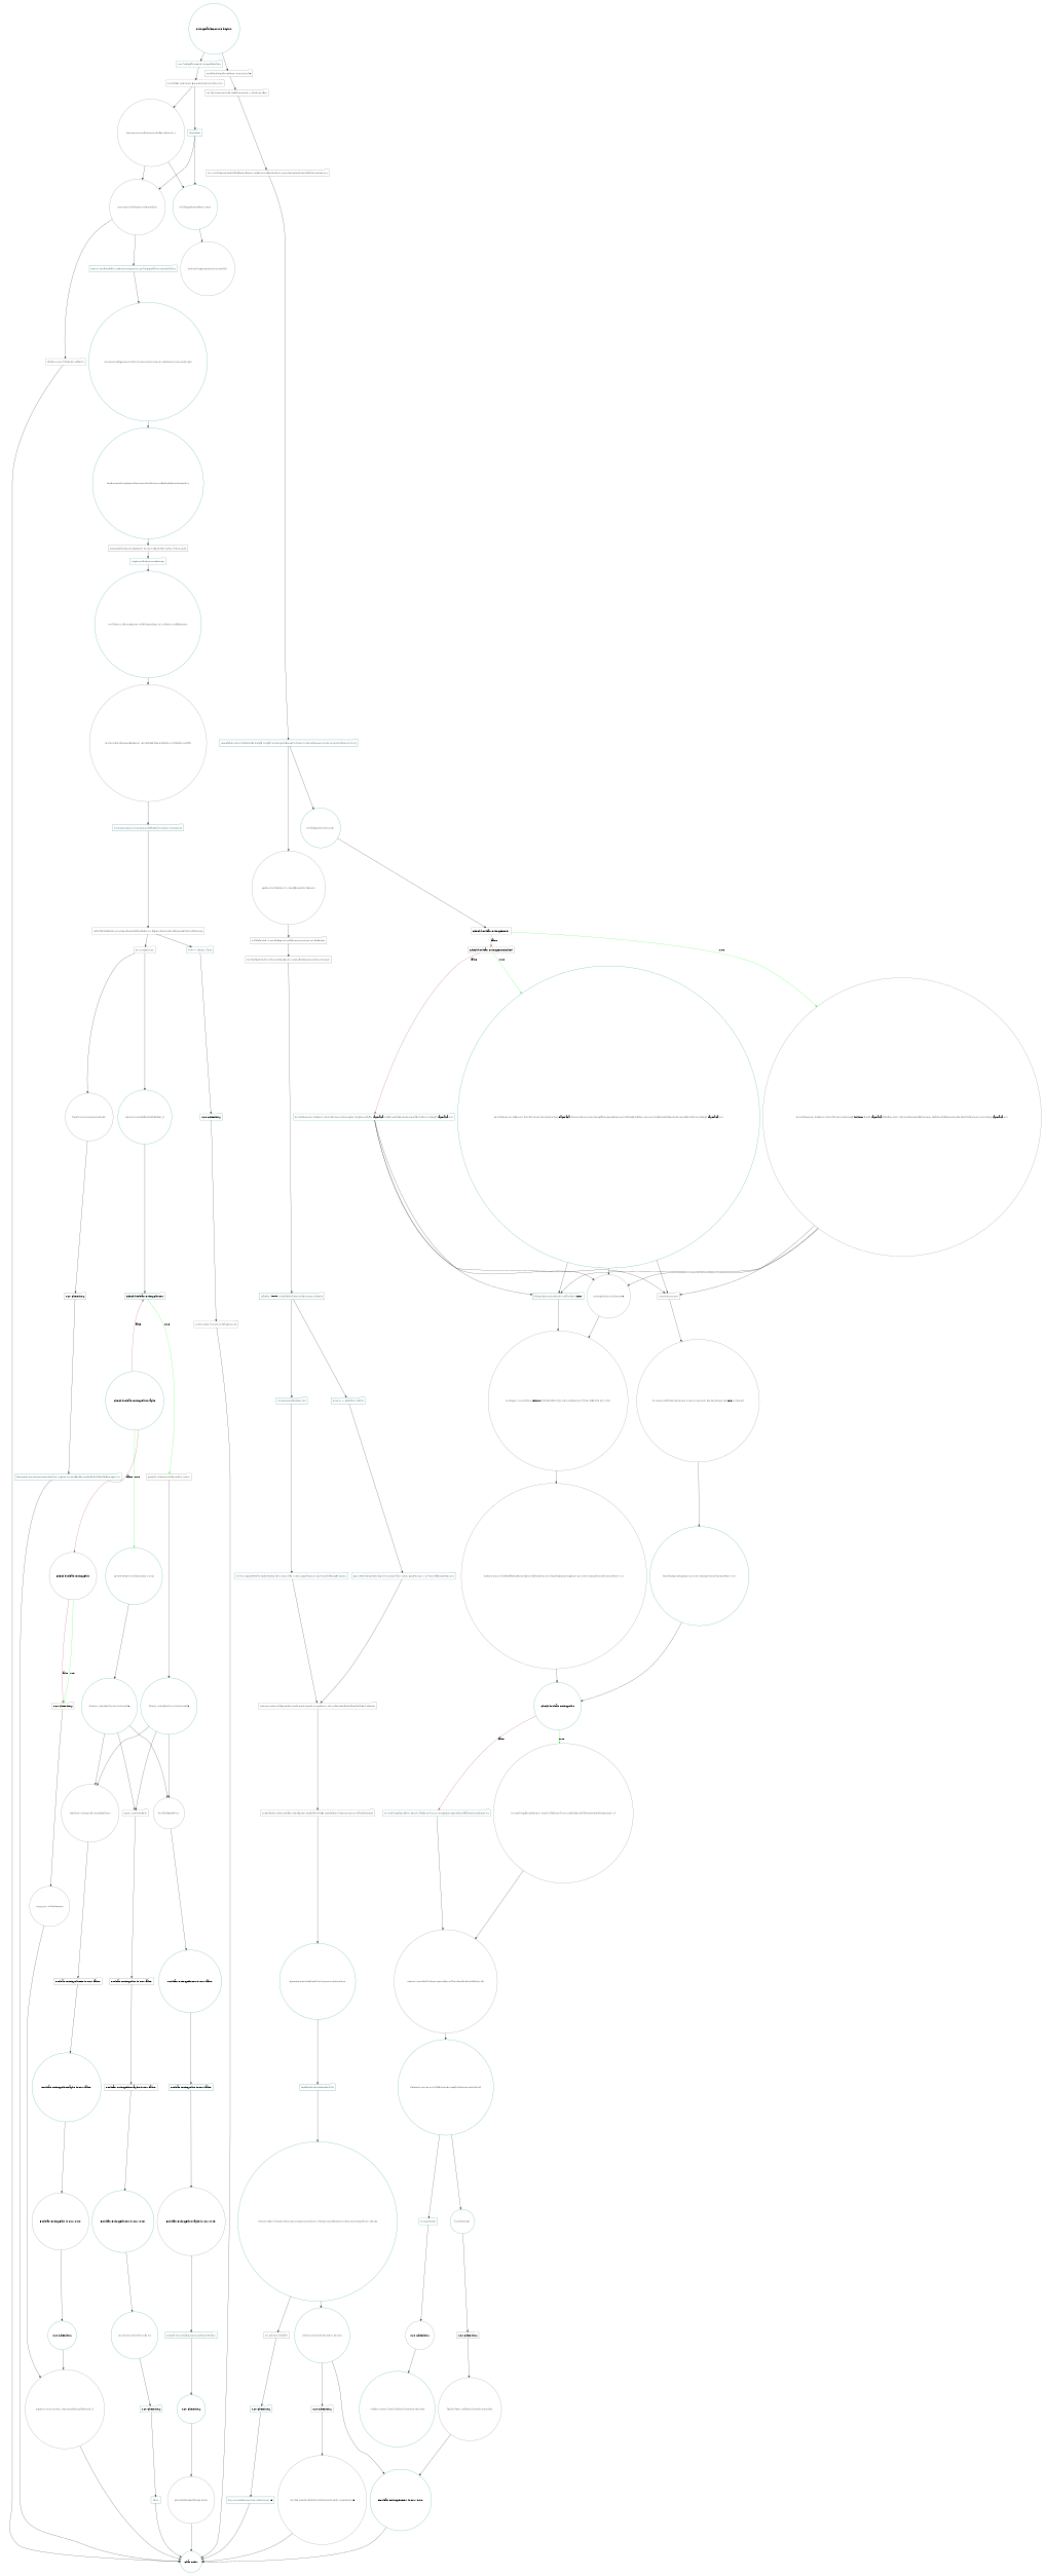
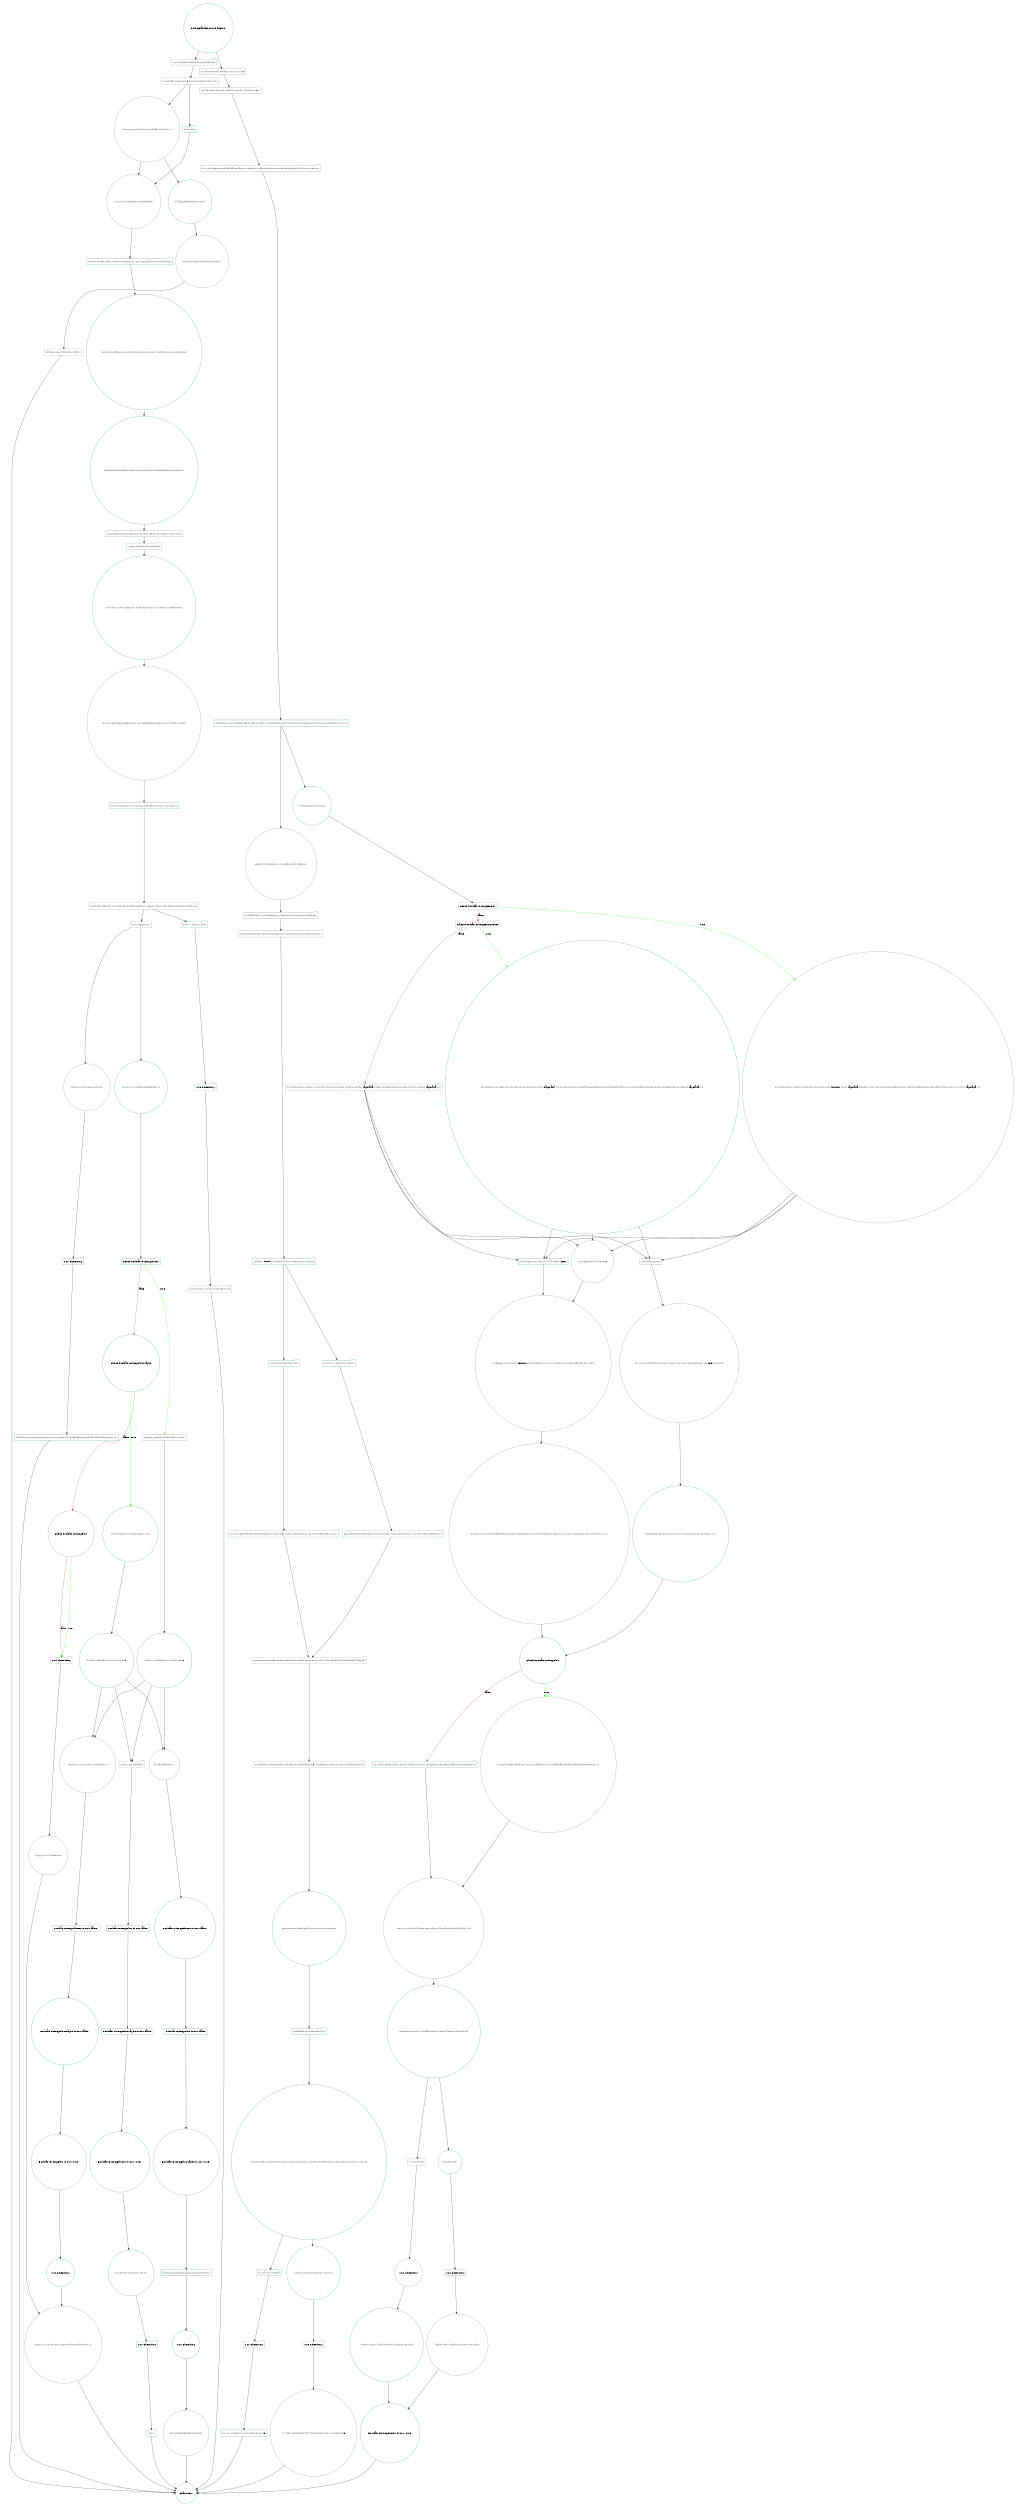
  digraph {
    fontname="DejaVu Serif"
    node [color=teal fontname="DejaVu Serif" shape=circle]
    edge [fontname="DejaVu Serif"]
    n1 [label="QuincyRank3Convo3 begins."]
    n2 [label="เอาละ ในที่สุดก็ได้ถามสักที ว่าถ่ายรูปเป็นยังไงบ้าง" shape=folder]
    n3 [color=gray40 label="ก่อนที่เรื่องทั้งหมดนี้จะเกิดขึ้น... เจ้าอยากทำอะไร?" shape=folder]
    n4 [color=gray40 label="พวกเอ็งไม่มีงานอดิเรกเหรอ? ทุกคนมีงานอดิเรกนะเพื่อน ฮ่าฮ่า" shape=folder]
    n5 [color=gray40 label="เอ่อ ไม่รู้ว่าคนอย่างข้าจะมีความฝันในอนาคตจริง ๆ หรือเปล่านะเพื่อน" shape=folder]
    n6 [color=gray40 label="ข้าชอบภาพบางภาพที่เจ้าถ่ายมาก มันเป็นงานที่สวยจริง ๆ"]
    n7 [label="ก็แค่สงสัยน่ะ" shape=folder]
    n8 [color=gray40 label="จริง ๆ แล้วชีวิตคนอย่างข้ามันไม่ได้เป็นแบบนั้นหรอก เคยฝันว่าอยากมีชื่อเสียงสักวัน อยากกลับบ้านพร้อมเงินก้อนโตไปฝากยายกับน้องสาว" shape=folder]
    n9 [color=gray40 label="เลยอยากรู้ว่าเจ้าไปเรียนรู้มาจากไหนแค่นั้นเอง"]
    n10 [label="เจ้าไม่ได้ดูเหมือนคนเป็นช่างภาพเลย"]
    n11 [label="แต่ตอนนี้ทั้งสองอย่างจะไม่มีวันเกิดขึ้น ข้าอยู่ที่นี่ เราอยู่ที่นี่ วนเวียนอยู่แบบนี้ตลอดไป หรือจนกว่าจะมีบางสิ่งหลุดออกจากกัน และทุกอย่างก็พังทลาย ใครจะรู้" shape=folder]
    n12 [label="พ่อข้าเอง ตอนที่พ่อเสียชีวิต เรามีของของเขาอยู่ครบเลย ลูอาไม่อนุญาตให้ใครเอาของติดตัวไปด้วย" shape=folder]
    n13 [color=gray40 label="ข้าต้องทำตัวอยู่บนถนนตลอดเวลาเลยหรือไง"]
    n14 [color=gray40 label="ดูเหมือนเจ้าจะรับมือกับคำว่า \"ติดอยู่ที่นี่ตลอดไป\" ได้ดีเลยนะ"]
    n15 [label="เจ้าไม่ได้พูดถึงครอบครัวมากนัก"]
    n16 [label="เราขายทุกอย่างที่มีมูลค่าพอจะขายได้ เพราะต้องหาเงินมาจ่ายค่าเช่า แต่ยังมีกล่องบางกล่องเหลืออยู่บ้าง"]
    n17 [color=gray40 label="เชี่ยไอ้น้อง มองอะไรให้มันลึกกว่านี้ได้ป่าว" shape=folder]
    n18 [color=gray40 label="แก้ไขไม่ได้แล้วนี่ จะงอแงไปเพื่อ? แล้วเราก็มีเรื่องเยอะแยะต้องทำ และก็ยังมีข้อดีอยู่" shape=folder]
    n19 [color=gray40 label="Check boolean QuincyHome1" shape=folder]
    n20 [label="วันหนึ่งตอนยังเด็ก ข้าคุ้ยหาของในกล่องแล้วก็เจอไอ้กล้องทรงสี่เหลี่ยมสีเขียวสะท้อนแสงเล็ก ๆ"]
    "Chat ends."
    n22 [color=gray40 label="คิดว่าในที่สุดสักวันก็คงจะเบื่อและสติหลุดนั่นแหละ แต่ตอนนี้ยังดีอยู่ คนของเอ็งน่ะแกร่งอยู่แล้ว" shape=folder]
    n23 [color=gray40 label="คิดว่ายังไม่เคยเล่านะ ข้ามีน้องสาว มียาย มีป้า น้องสาวกับยายอยู่ที่ ludston ป้าอยู่ที่ xaymaca ที่นั่นเป็นเกาะเล็ก ๆ ที่สวยงามในเขตร้อนชื้นในต่างแดน วันสิ้นโลกครั้งนี้ดันแม่งเลือกเมืองเชี่ยนี่ ไม่งั้นบอกเลยว่าเราอาจได้อยู่ xaymaca แล้ว"]
    n24 [color=gray40 label="Check boolean QuincyHomeAsked" shape=folder]
    n25 [color=gray40 label="แฟลชเคยมีเสียงดังน่ากลัวเมื่อมันชาร์จ คิดว่าน่าจะเป็นตัวเก็บประจุหรืออะไรประมาณนั้น" shape=folder]
    n26 [label="แต่ไม่คิดว่า lettie จะรับมือได้ดีเท่าไหร่... หรือฝ่าบาทของเราก็เช่นกัน" shape=folder]
    n27 [label="ยังได้คุยกับพวกเขาบ้างหรือเปล่า เรามีโทรศัพท์ มี KIM" shape=folder]
    n28 [color=gray40 label="พวกเขารู้หรือเปล่าว่าเจ้ายังสบายดี?"]
    n29 [color=gray40 label="เจ้าคงคิดถึงพวกเขา..." shape=folder]
    n30 [label="คิดว่ายังไม่เคยเล่านะ ข้ามีน้องสาว มียาย มีป้า น้องสาวกับยายอยู่บ้าน ป้าอยู่ xaymaca ซึ่งก่อนจะเสียเวลามาถามว่ามันอยู่ที่ไหนบนแผนที่ขอบอกเลยว่าไม่ได้อยู่ใกล้ที่นี่เลย แต่จะบอกว่าวันสิ้นโลกครั้งนี้ดันแม่งเลือกสถานที่ผิด ไม่งั้นเราอาจได้อยู่ที่ xaymaca แล้ว"]
    n31 [label="คิดว่ายังไม่เคยเล่านะ ข้ามีน้องสาว มียาย มีป้า น้องสาวกับยายอยู่บ้าน ป้าอยู่ไกลออกไปใน xaymaca วันสิ้นโลกครั้งนี้ดันแม่งเลือกสถานที่ผิด ไม่งั้นเราอาจได้อยู่ที่ xaymaca แล้ว" shape=folder]
    n32 [label="ถ่ายรูปออกมาได้ห่วยมาก แต่ข้าชอบนะ" shape=folder]
    n33 [label="อย่างน้อยทุกคนก็ยังมีกันและกัน" shape=folder]
    n34 [label="พวกเขาจะ... คุ้นชินไปเอง ข้ามั่นใจ" shape=folder]
    n35 [color=gray40 label="อือ เช็คดูแล้ว พวกเขายังโอเค techrot ยังไม่ไปถึงที่นั่น ไม่รู้ว่าจะมีการเปลี่ยนแปลงอะไรในช่วงปีนี้หรือไม่ หวังว่าจะไม่"]
    n36 [color=gray40 label="อือ แน่นอน แต่ก็ไม่ได้กลับบ้านมานาน แบบนาน นานมากแล้ว ตั้งแต่ตอนที่อยู่กองทัพ ICR แล้วก็ตอนนี้"]
    n37 [label="เคยวิ่งไปรอบ ๆ เพื่อถ่ายรูปทุกอย่าง ทำให้ป้าหงุดหงิดสุด ๆ ฮ่า ๆ เป็นช่วงเวลาที่ดีที่สุดเลยนะ"]
    n38 [label="อือ ใช่ และผู้คนก็ปรับตัวได้ นั่นคือสิ่งสำคัญ ไม่ว่าจะเกิดอะไรขึ้น ระเบิดลง ผู้คนก็ยังคงแบบ \"อุ๊ย รีบออกไปซื้อขนมปังกันเถอะ\"" shape=folder]
    n39 [label="ผู้คนจะปรับตัวได้ นั่นคือสิ่งสำคัญ ไม่ว่าจะเกิดอะไรขึ้น ระเบิดลง ผู้คนก็ยังคงแบบ \"อุ๊ย รีบออกไปซื้อขนมปังกันเถอะ\"" shape=folder]
    n40 [color=gray40 label="คิดถึงพวกเขามาก ยังไงก็ยังดีที่ได้ยินเสียงกัน ชินกับการไม่ได้กลับบ้าน เพราะไม่เคยได้เดินผ่านประตูนั่นเลย นอกจากช่วงวันหยุดครั้งสองครั้งมาหลายปีแล้วววววว"]
    n41 [label="ไม่เคยได้เดินผ่านประตูนั่นเลย นอกจากช่วงวันหยุดครั้งสองครั้งมาหลายปีแล้วววววว"]
    n42 [color=gray40 label="คิดว่าก็คงจะติดใจตั้งแต่ตอนนั้นนั่นแหละ เพราะมันเป็นสิ่งที่ชอบทำเมื่อมีเวลา ทำให้ลืมเรื่องงานไปได้"]
    n43 [color=gray40 label="ยายแสดงภาพสงครามให้ดูตอนที่สงครามเริ่มบานปลายทุกคืน และดูเหมือนว่า \"อืม เราก็ยังดำเนินชีวิตต่อไปเหมือนไม่มีอะไรผิดปกติ\"" shape=folder]
    n44 [label="Check boolean QuincyFlirt"]
    n45 [label="การมองผ่านกล้องและการมองผ่านเลนส์ไม่ได้มีอะไรต่างกันเลย ยกเว้นตอนจบ" shape=folder]
    n46 [color=gray40 label="ตอนยังเป็นเด็ก เคยคิดว่านั่นเป็นความคิดที่ถูกต้อง มันเป็นไปได้ยังไง?! แต่พอโตขึ้นและไปทำสงคราม... แล้วก็ได้เห็นทั้งหมดนี่" shape=folder]
    n47 [color=gray40 label="... ตอนนี้ ยิ่งดูเป็นแบบนี้ด้วยแล้ว หมายถึง ก็ไม่ได้แย่อะไร... และเห็นได้ชัดว่าเอ็งก็ไม่รังเกียจสินค้าที่ข้าจัดแสดงด้วย ;)"]
    n48 [label="... ตอนนี้ ยิ่งดูเป็นแบบนี้ด้วย หมายถึง ก็ไม่ได้แย่อะไร... และพวกผู้หญิงและผู้ชายที่พามาที่นี่ก็ไม่รังเกียจเหมือนกัน ฮ่าๆ" shape=folder]
    n49 [color=gray40 label="แต่ก็ทำให้ข้าได้บันทึกช่วงเวลาสำคัญ เพื่อแสดงให้โลกเห็นสิ่งต่าง ๆ ที่ผู้คนอาจไม่อยากเห็น สิ่งที่ทุกคนลืมไปแล้วหรือไม่อยากดู" shape=folder]
    n50 [label="ผู้คนแค่พยายามดำเนินชีวิตต่อไป แม้ว่าทุกอย่างจะพังทลายก็ตาม"]
    n51 [color=gray40 label="แต่ยายน่ะ ยายคงไม่เข้าใจเรื่อง... ชุดพวกนี้หรอก ดีใจนะที่ตอนนี้กลับบ้านไม่ได้แล้ว เชี่ย"]
    n52 [color=gray40 label="น่าจะถ่ายรูปข้าบ้างนะ" shape=folder]
    n53 [label="นั่นมัน... เยี่ยมสุด ๆ ไปเลย" shape=folder]
    n54 [label="มันเป็นสิ่งเดียวที่เรายังยึดเหนี่ยวไว้ได้" shape=folder]
    n55 [label="นั่นก็หมายความว่า... น่าจะได้ใช้ชีวิตอย่างมีความสุขโดยไม่ต้องตระหนักถึงเรื่องนี้"]
    n56 [label="เลือกเลยว่าจะแบบมีเสื้อผ้าหรือไม่มีเสื้อผ้า ;)"]
    n57 [color=gray40 label="ไม่แน่ใจว่าเจ้าถ่ายภาพคนบ้างหรือเปล่า"]
    n58 [label="+20 Chemistry" shape=folder]
    n59 [label="เฮ้ยยยยยย นี่มันอะไรกันเนี่ย ข้าเริ่มจะหมดอารมณ์แต่งกลอนอีกแล้ว ทำไมต้องทำแบบนี้กับข้าด้วยวะเพื่อน แม่งเกลียดคุยเรื่องบ้า ๆ นี่ชะมัด"]
    n60 [label="โอเคหรือเปล่าเนี่ย"]
    n61 [label="อยากคุยหรือเปล่า" shape=folder]
    n62 [label="Check boolean QuincyFlirtNo" shape=folder]
    n63 [color=gray40 label="+20 Chemistry" shape=folder]
    n64 [color=gray40 label="ขอบใจนะเพื่อน ไว้บางทีจะเอาไปให้ดูบ้างละกัน" shape=folder]
    n65 [color=gray40 label="ฮ่าๆ ขอโทษนะ ไม่ได้ตั้งใจ" shape=folder]
    n66 [label="ครั้งหน้าจะพยายามเลี่ยงเรื่องหนัก ๆ ก็แล้วกัน"]
    n67 [color=gray40 label="+20 Chemistry" shape=folder]
    n68 [color=gray40 label="+20 Chemistry"]
    n69 [color=gray40 label="ดูทำเข้าสิ! ขยับเข้าหาราชาได้แบบเนียน ๆ เลยนะ" shape=folder]
    n70 [label="Check boolean QuincyFlirtMaybe"]
    n71 [label="ไม่มากแต่เฮ้ย คนเราต้องพยายามหาทักษะใหม่ ๆ อยู่เสมอ และตอนนี้ข้าก็มีเวลาเหลือเฟือที่จะฝึกฝนให้เชี่ยวชาญด้วย ฮ่าๆ" shape=folder]
    n72 [label="+20 Chemistry" shape=folder]
    n73 [color=gray40 label="+20 Chemistry" shape=folder]
    n74 [color=gray40 label="ไม่รู้สิ ขอโทษนะ ขอไปคิดอะไรคนเดียวก่อนนะเพื่อน"]
    n75 [label="อาจเป็นคราวหน้านะ โทษที ขอไปคิดอะไรคนเดียวก่อนนะเพื่อน"]
    n76 [label="นี่แค่เล่น ๆ หรือเปลี่ยนใจจะจริงจังแล้วตอนนี้?"]
    n77 [label="ดูทำเข้าสิ ขยับเข้าหาราชาได้แบบเนียน ๆ เลยนะ"]
    n78 [color=gray40 label="Check boolean QuincyFlirt"]
    n79 [label="ชิ เออ เออ แต่เห็นคอยถามรายละเอียดฉ่ำเลยนะ :P" shape=folder]
    n80 [color=gray40 label="ฮ่าฮ่า ก็ต้องแบบนั้น ไม่งั้นข้าก็จะทำให้เอ็งบอกเรื่องหนัก ๆ มาเหมือนกัน :P"]
    n81 [label="Boolean QuincyHome1 is now true."]
    n82 [color=gray40 label="ตัดสินใจแล้ว ข้าชอบแบบนี้ ทำแบบนี้ต่อไปเถอะ"]
    n83 [color=gray40 label="อืม ยังไม่ได้ตัดสินใจเลย"]
    n84 [color=gray40 label="แค่เล่น ๆ น่ะยังไม่ถึงขั้นจีบ" shape=folder]
    n85 [label="นี่แค่เล่น ๆ หรือตัดสินใจจะจริงจังแล้วตอนนี้?"]
    n86 [color=gray40 label="+20 Chemistry" shape=folder]
    n87 [color=gray40 label="Boolean QuincyFlirtNo is now false." shape=folder]
    n88 [label="Boolean QuincyFlirtNo is now false."]
    n89 [color=gray40 label="Boolean QuincyFlirt is now false." shape=folder]
    n90 [color=gray40 label="ฮ่าๆๆๆๆ อู้ววว ทำได้เนียนเลยนะ"]
    n91 [label="Boolean QuincyFlirtMaybe is now false."]
    n92 [label="Boolean QuincyFlirt is now false." shape=folder]
    n93 [color=gray40 label="Boolean QuincyFlirtMaybe is now false." shape=folder]
    n94 [color=gray40 label="มาดูกันว่าเราจะหาเวลาเงียบ ๆ กันสองคนเพื่อถ่ายรูปได้หรือเปล่า ;)"]
    n95 [color=gray40 label="Boolean QuincyFlirt is now true."]
    n96 [color=gray40 label="Boolean QuincyFlirtMaybe is now true."]
    n97 [label="Boolean QuincyFlirtNo is now true."]
    n98 [label="+20 Chemistry"]
    n99 [label="ขอเตือนไว้ก่อนว่าข้าเป็นคนอดทน แต่ก็แค่เท่าที่ทำได้นะ" shape=folder]
    n100 [label="แหม เกือบหลอกข้าสำเร็จแล้วเนี่ย ฮ่าๆ"]
    n101 [label="+20 Chemistry"]
    n102 [label="+20 Chemistry" shape=folder]
    n103 [color=gray40 label="สุดท้ายเอ็งก็ต้องตัดสินใจอยู่ดี ฮ่าฮ่าฮ่า"]
    n104 [label="ดีมาก" shape=folder]
    n1 -> n2
    n1 -> n3
    n2 -> n4
    n3 -> n5
    n4 -> n6
    n4 -> n7
    n5 -> n8
    n6 -> n9
    n6 -> n10
    n7 -> n9
-   n7 -> n10
    n8 -> n11
    n9 -> n12
    n10 -> n13
    n11 -> n14
    n11 -> n15
    n12 -> n16
-   n9 -> n17
+   n13 -> n17
    n14 -> n18
    n15 -> n19
    n16 -> n20
    n17 -> "Chat ends."
    n18 -> n22
    n19 -> n23 [color=green label=true]
    n19 -> n24 [color=brown label=false]
    n20 -> n25
    n22 -> n26
    n23 -> n27
    n23 -> n28
    n23 -> n29
    n24 -> n30 [color=green label=true]
    n24 -> n31 [color=brown label=false]
    n25 -> n32
    n26 -> n33
    n26 -> n34
    n27 -> n35
    n28 -> n35
    n29 -> n36
    n30 -> n27
    n30 -> n28
    n30 -> n29
    n31 -> n27
    n31 -> n28
    n31 -> n29
    n32 -> n37
    n33 -> n38
    n34 -> n39
    n35 -> n40
    n36 -> n41
    n37 -> n42
    n38 -> n43
    n39 -> n43
    n40 -> n44
    n41 -> n44
    n42 -> n45
    n43 -> n46
    n44 -> n47 [color=green label=true]
    n44 -> n48 [color=brown label=false]
    n45 -> n49
    n46 -> n50
    n47 -> n51
    n48 -> n51
    n49 -> n52
    n49 -> n53
    n50 -> n54
    n51 -> n55
    n52 -> n56
    n52 -> n57
    n53 -> n58
    n54 -> n59
    n55 -> n60
    n55 -> n61
    n56 -> n62
    n57 -> n63
    n58 -> n64
    n59 -> n65
    n59 -> n66
    n60 -> n67
    n61 -> n68
    n62 -> n69 [color=green label=true]
-   n70 -> n62 [color=brown label=false]
+   n62 -> n70 [color=brown label=false]
    n63 -> n71
    n64 -> "Chat ends."
    n65 -> n72
    n66 -> n73
    n67 -> n74
    n68 -> n75
    n69 -> n76
    n70 -> n77 [color=green label=true]
    n70 -> n78 [color=brown label=false]
    n71 -> "Chat ends."
    n72 -> n79
    n73 -> n80
    n74 -> n81
-   n66 -> n81
+   n75 -> n81
    n76 -> n82
    n76 -> n83
    n76 -> n84
    n77 -> n85
    n78 -> n86 [color=green label=true]
    n78 -> n86 [color=brown label=false]
    n79 -> "Chat ends."
    n80 -> "Chat ends."
    n81 -> "Chat ends."
    n82 -> n87
    n83 -> n88
    n84 -> n89
    n85 -> n82
    n85 -> n83
    n85 -> n84
    n86 -> n90
    n87 -> n91
    n88 -> n92
    n89 -> n93
    n90 -> n94
    n91 -> n95
    n92 -> n96
    n93 -> n97
    n94 -> "Chat ends."
    n95 -> n98
    n96 -> n99
    n97 -> n100
    n98 -> n94
    n99 -> n101
    n100 -> n102
    n101 -> n103
    n102 -> n104
    n103 -> "Chat ends."
    n104 -> "Chat ends."
  }
